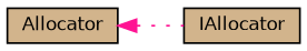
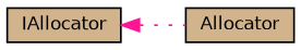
  digraph {
    rankdir=LR
    node [color=black fillcolor=tan fontname=Helvetica fontsize=10 shape=record style=filled]
    n1 [fontcolor=black height=0.2 label=Allocator width=0.4]
    n2 [height=0.2 label=IAllocator width=0.4]
-   n1 -> n2 [color=deeppink dir=back fontname=Helvetica fontsize=10 labelfontname=Helvetica labelfontsize=10 style=dotted]
+   n2 -> n1 [color=deeppink dir=back fontname=Helvetica fontsize=10 labelfontname=Helvetica labelfontsize=10 style=dotted]
  }
